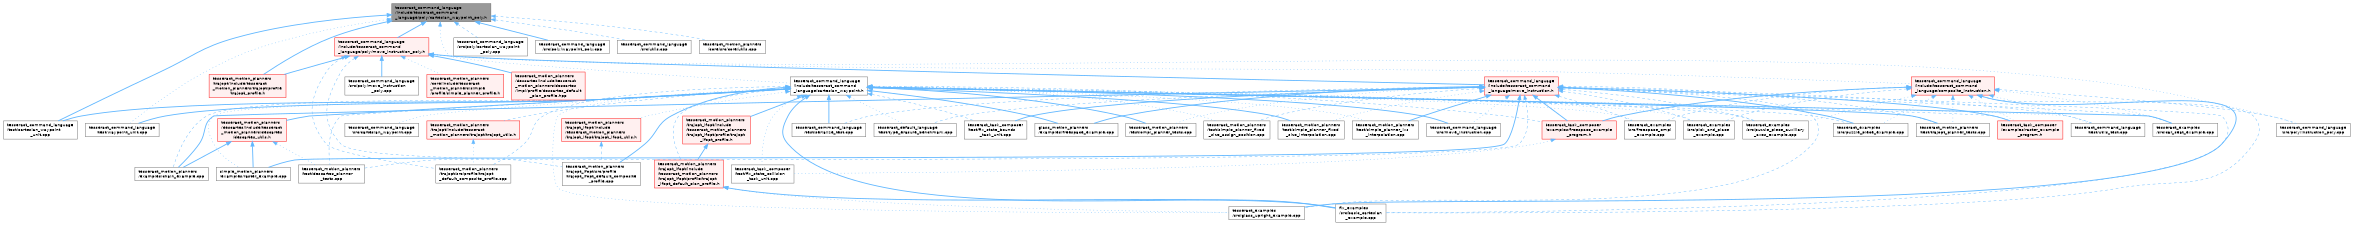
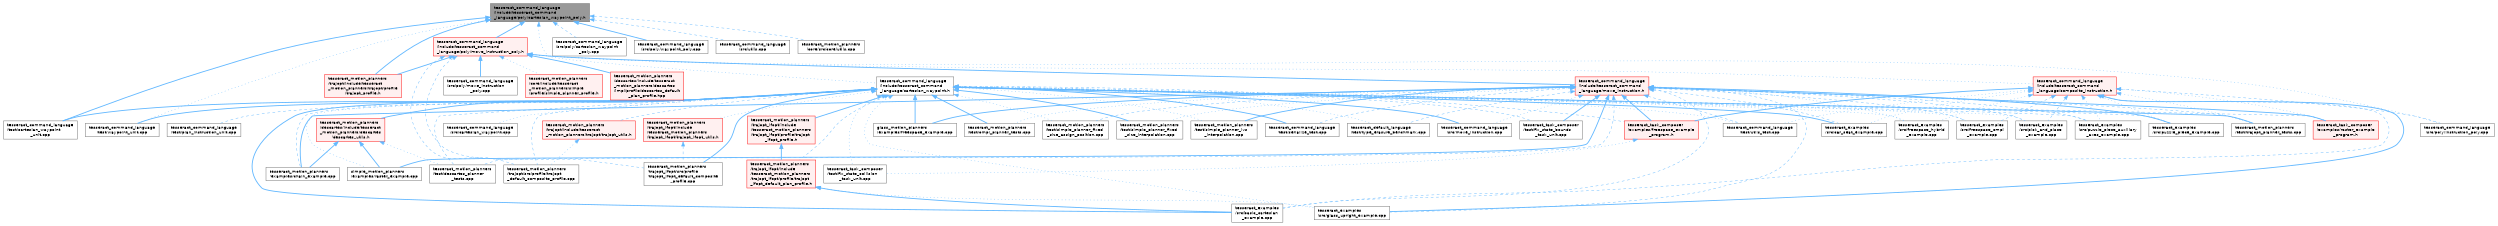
  digraph {
    node [color=grey40 fillcolor=white fontname=Helvetica fontsize=10 shape=box style=filled]
    edge [color=steelblue1 dir=back fontname=Helvetica fontsize=10 labelfontname=Helvetica labelfontsize=10 style=bold]
    n1 [color=gray40 fillcolor=grey60 fontcolor=black height=0.2 label="tesseract_command_language\l/include/tesseract_command\l_language/poly/cartesian_waypoint_poly.h" width=0.4]
    n2 [height=0.2 label="tesseract_command_language\l/include/tesseract_command\l_language/cartesian_waypoint.h" width=0.4]
    n3 [height=0.2 label="tesseract_command_language\l/test/cartesian_waypoint\l_unit.cpp" width=0.4]
    n4 [height=0.2 label="tesseract_command_language\l/test/waypoint_unit.cpp" width=0.4]
    n5 [color=red fillcolor="#FFF0F0" height=0.2 label="tesseract_command_language\l/include/tesseract_command\l_language/poly/move_instruction_poly.h" width=0.4]
    n6 [color=red fillcolor="#FFF0F0" height=0.2 label="tesseract_motion_planners\l/trajopt/include/tesseract\l_motion_planners/trajopt/profile\l/trajopt_profile.h" width=0.4]
    n7 [height=0.2 label="tesseract_command_language\l/src/poly/cartesian_waypoint\l_poly.cpp" width=0.4]
    n8 [height=0.2 label="tesseract_command_language\l/src/poly/waypoint_poly.cpp" width=0.4]
    n9 [height=0.2 label="tesseract_command_language\l/src/utils.cpp" width=0.4]
    n10 [height=0.2 label="tesseract_motion_planners\l/core/src/core/utils.cpp" width=0.4]
    n11 [height=0.2 label="tesseract_command_language\l/src/cartesian_waypoint.cpp" width=0.4]
    n12 [height=0.2 label="tesseract_command_language\l/src/move_instruction.cpp" width=0.4]
+   n13 [height=0.2 label="tesseract_command_language\l/test/plan_instruction_unit.cpp" width=0.4]
    n14 [height=0.2 label="tesseract_command_language\l/test/serialize_test.cpp" width=0.4]
    n15 [height=0.2 label="tesseract_default_language\l/test/type_erasure_benchmark.cpp" width=0.4]
    n16 [height=0.2 label="tesseract_command_language\l/test/utils_test.cpp" width=0.4]
-   n17 [height=0.2 label="fix_examples\l/src/basic_cartesian\l_example.cpp" width=0.4]
+   n17 [height=0.2 label="tesseract_examples\l/src/basic_cartesian\l_example.cpp" width=0.4]
    n18 [height=0.2 label="tesseract_examples\l/src/car_seat_example.cpp" width=0.4]
+   n19 [height=0.2 label="tesseract_examples\l/src/freespace_hybrid\l_example.cpp" width=0.4]
    n20 [height=0.2 label="tesseract_examples\l/src/freespace_ompl\l_example.cpp" width=0.4]
    n21 [height=0.2 label="tesseract_examples\l/src/glass_upright_example.cpp" width=0.4]
    n22 [height=0.2 label="tesseract_examples\l/src/pick_and_place\l_example.cpp" width=0.4]
    n23 [height=0.2 label="tesseract_examples\l/src/puzzle_piece_auxillary\l_axes_example.cpp" width=0.4]
    n24 [height=0.2 label="tesseract_examples\l/src/puzzle_piece_example.cpp" width=0.4]
    n25 [color=red fillcolor="#FFF0F0" height=0.2 label="tesseract_motion_planners\l/descartes/include/tesseract\l_motion_planners/descartes\l/descartes_utils.h" width=0.4]
    n26 [height=0.2 label="tesseract_motion_planners\l/examples/chain_example.cpp" width=0.4]
    n27 [height=0.2 label="simple_motion_planners\l/examples/raster_example.cpp" width=0.4]
    n28 [height=0.2 label="tesseract_motion_planners\l/test/descartes_planner\l_tests.cpp" width=0.4]
    n29 [height=0.2 label="glass_motion_planners\l/examples/freespace_example.cpp" width=0.4]
    n30 [height=0.2 label="tesseract_motion_planners\l/test/ompl_planner_tests.cpp" width=0.4]
    n31 [height=0.2 label="tesseract_motion_planners\l/test/simple_planner_fixed\l_size_assign_position.cpp" width=0.4]
    n32 [height=0.2 label="tesseract_motion_planners\l/test/simple_planner_fixed\l_size_interpolation.cpp" width=0.4]
    n33 [height=0.2 label="tesseract_motion_planners\l/test/simple_planner_lvs\l_interpolation.cpp" width=0.4]
    n34 [height=0.2 label="tesseract_motion_planners\l/test/trajopt_planner_tests.cpp" width=0.4]
    n35 [color=red fillcolor="#FFF0F0" height=0.2 label="tesseract_motion_planners\l/trajopt/include/tesseract\l_motion_planners/trajopt/trajopt_utils.h" width=0.4]
    n36 [height=0.2 label="tesseract_motion_planners\l/trajopt/src/profile/trajopt\l_default_composite_profile.cpp" width=0.4]
    n37 [color=red fillcolor="#FFF0F0" height=0.2 label="tesseract_motion_planners\l/trajopt_ifopt/include\l/tesseract_motion_planners\l/trajopt_ifopt/profile/trajopt\l_ifopt_default_plan_profile.h" width=0.4]
    n38 [color=red fillcolor="#FFF0F0" height=0.2 label="tesseract_motion_planners\l/trajopt_ifopt/include\l/tesseract_motion_planners\l/trajopt_ifopt/profile/trajopt\l_ifopt_profile.h" width=0.4]
    n39 [color=red fillcolor="#FFF0F0" height=0.2 label="tesseract_motion_planners\l/trajopt_ifopt/include\l/tesseract_motion_planners\l/trajopt_ifopt/trajopt_ifopt_utils.h" width=0.4]
    n40 [height=0.2 label="tesseract_motion_planners\l/trajopt_ifopt/src/profile\l/trajopt_ifopt_default_composite\l_profile.cpp" width=0.4]
    n41 [color=red fillcolor="#FFF0F0" height=0.2 label="tesseract_task_composer\l/examples/freespace_example\l_program.h" width=0.4]
    n42 [height=0.2 label="tesseract_task_composer\l/test/fix_state_collision\l_task_unit.cpp" width=0.4]
    n43 [color=red fillcolor="#FFF0F0" height=0.2 label="tesseract_task_composer\l/examples/raster_example\l_program.h" width=0.4]
    n44 [height=0.2 label="tesseract_task_composer\l/test/fix_state_bounds\l_task_unit.cpp" width=0.4]
    n45 [color=red fillcolor="#FFF0F0" height=0.2 label="tesseract_command_language\l/include/tesseract_command\l_language/composite_instruction.h" width=0.4]
    n46 [height=0.2 label="tesseract_command_language\l/src/poly/instruction_poly.cpp" width=0.4]
    n47 [color=red fillcolor="#FFF0F0" height=0.2 label="tesseract_command_language\l/include/tesseract_command\l_language/move_instruction.h" width=0.4]
    n48 [height=0.2 label="tesseract_command_language\l/src/poly/move_instruction\l_poly.cpp" width=0.4]
    n49 [color=red fillcolor="#FFF0F0" height=0.2 label="tesseract_motion_planners\l/core/include/tesseract\l_motion_planners/simple\l/profile/simple_planner_profile.h" width=0.4]
    n50 [color=red fillcolor="#FFF0F0" height=0.2 label="tesseract_motion_planners\l/descartes/include/tesseract\l_motion_planners/descartes\l/impl/profile/descartes_default\l_plan_profile.hpp" width=0.4]
    n1 -> n2 [style=dotted]
    n1 -> n3
    n1 -> n4 [style=dotted]
    n1 -> n5
    n1 -> n6
    n1 -> n7 [style=dashed]
    n1 -> n8
    n1 -> n9 [style=dashed]
    n1 -> n10 [style=dashed]
    n2 -> n3
    n2 -> n4
    n2 -> n11 [style=dotted]
    n2 -> n12
+   n2 -> n13 [style=dashed]
    n2 -> n14
    n2 -> n15 [style=dotted]
    n2 -> n16 [style=dotted]
    n2 -> n17
    n2 -> n18
+   n2 -> n19 [style=dotted]
    n2 -> n20 [style=dotted]
    n2 -> n21 [style=dotted]
    n2 -> n22 [style=dotted]
    n2 -> n23 [style=dashed]
    n2 -> n24 [style=dashed]
    n2 -> n25
    n2 -> n26 [style=dashed]
    n2 -> n27 [style=dotted]
    n2 -> n28 [style=dashed]
    n2 -> n29
    n2 -> n30
    n2 -> n31 [style=dotted]
    n2 -> n32
    n2 -> n33 [style=dotted]
    n2 -> n34
    n2 -> n35 [style=dashed]
    n2 -> n36 [style=dashed]
    n2 -> n37 [style=dashed]
    n2 -> n38
    n2 -> n39 [style=dotted]
    n2 -> n40
    n2 -> n41 [style=dashed]
    n2 -> n42 [style=dotted]
    n2 -> n43 [style=dashed]
    n2 -> n44 [style=dashed]
    n5 -> n6
    n5 -> n36 [style=dashed]
    n5 -> n40 [style=dashed]
    n5 -> n45 [style=dotted]
    n5 -> n46 [style=dotted]
    n5 -> n47
    n5 -> n48
    n5 -> n49 [style=dotted]
    n5 -> n50
    n25 -> n26
    n25 -> n27
    n25 -> n28 [style=dotted]
    n35 -> n36 [style=dotted]
    n37 -> n17
    n37 -> n21 [style=dotted]
    n38 -> n37
    n39 -> n40 [style=dashed]
    n41 -> n42 [style=dotted]
    n45 -> n16 [style=dotted]
    n45 -> n17 [style=dashed]
    n45 -> n18 [style=dotted]
+   n45 -> n19 [style=dotted]
    n45 -> n20 [style=dashed]
    n45 -> n21
    n45 -> n22 [style=dashed]
    n45 -> n23 [style=dotted]
    n45 -> n24 [style=dotted]
    n45 -> n34 [style=dotted]
    n45 -> n41
    n45 -> n43 [style=dotted]
    n45 -> n46 [style=dashed]
    n47 -> n12 [style=dotted]
    n47 -> n14 [style=dashed]
    n47 -> n15 [style=dashed]
    n47 -> n16 [style=dashed]
    n47 -> n17 [style=dashed]
    n47 -> n18 [style=dashed]
+   n47 -> n19 [style=dotted]
    n47 -> n20 [style=dashed]
    n47 -> n21 [style=dashed]
    n47 -> n22 [style=dashed]
    n47 -> n23 [style=dashed]
    n47 -> n24
    n47 -> n26
    n47 -> n27
    n47 -> n28 [style=dashed]
    n47 -> n29
    n47 -> n30 [style=dotted]
    n47 -> n31 [style=dashed]
    n47 -> n32 [style=dotted]
    n47 -> n33
    n47 -> n34 [style=dashed]
    n47 -> n41
    n47 -> n43
    n47 -> n44
  }
